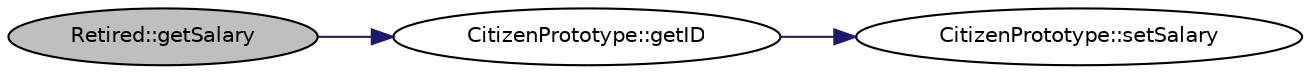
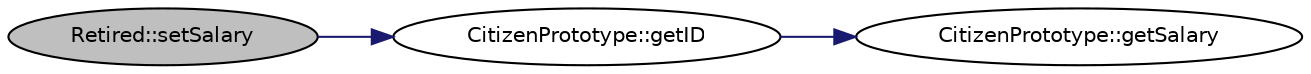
  digraph {
    rankdir=LR
    node [color=black fillcolor=white fontname=Helvetica fontsize=10 shape=ellipse style=filled]
    edge [color=midnightblue fontname=Helvetica fontsize=10 labelfontname=Helvetica labelfontsize=10 style=solid]
-   n1 [fillcolor=grey75 fontcolor=black height=0.2 label="Retired::getSalary" width=0.4]
+   n1 [fillcolor=grey75 fontcolor=black height=0.2 label="Retired::setSalary" width=0.4]
    n2 [height=0.2 label="CitizenPrototype::getID" width=0.4]
-   n3 [height=0.2 label="CitizenPrototype::setSalary" width=0.4]
+   n3 [height=0.2 label="CitizenPrototype::getSalary" width=0.4]
    n1 -> n2
    n2 -> n3
  }
